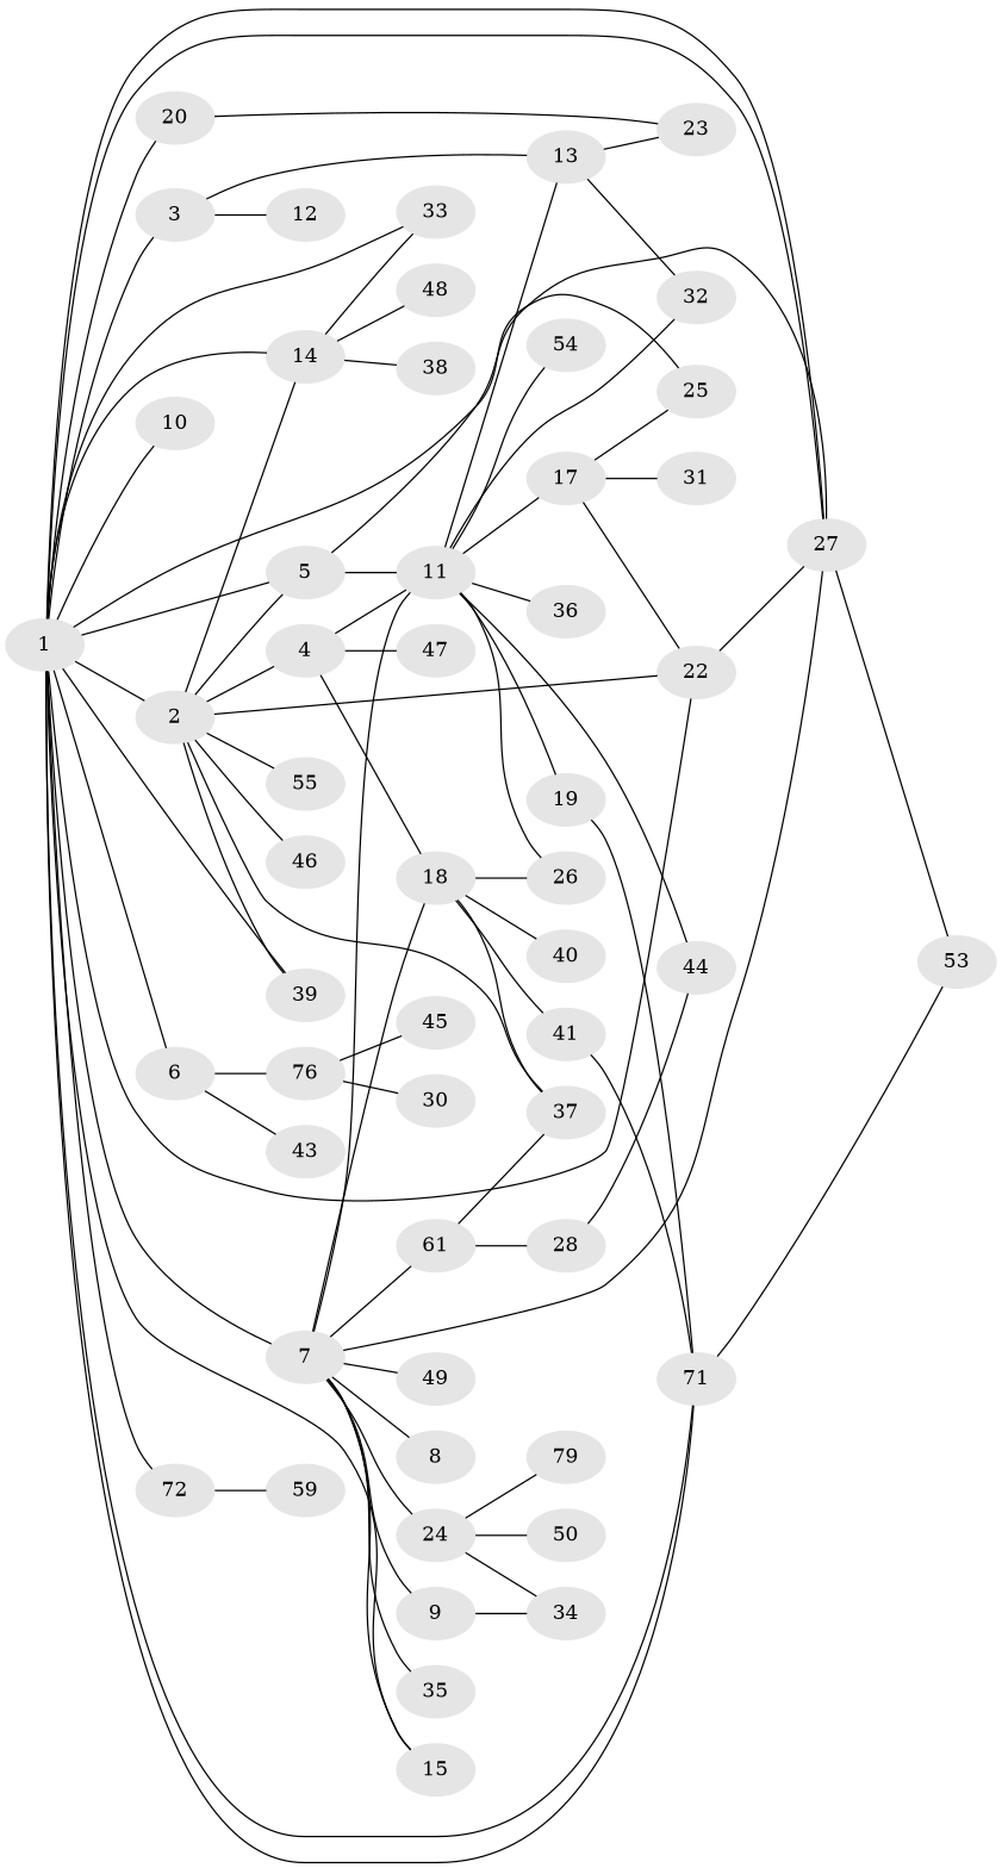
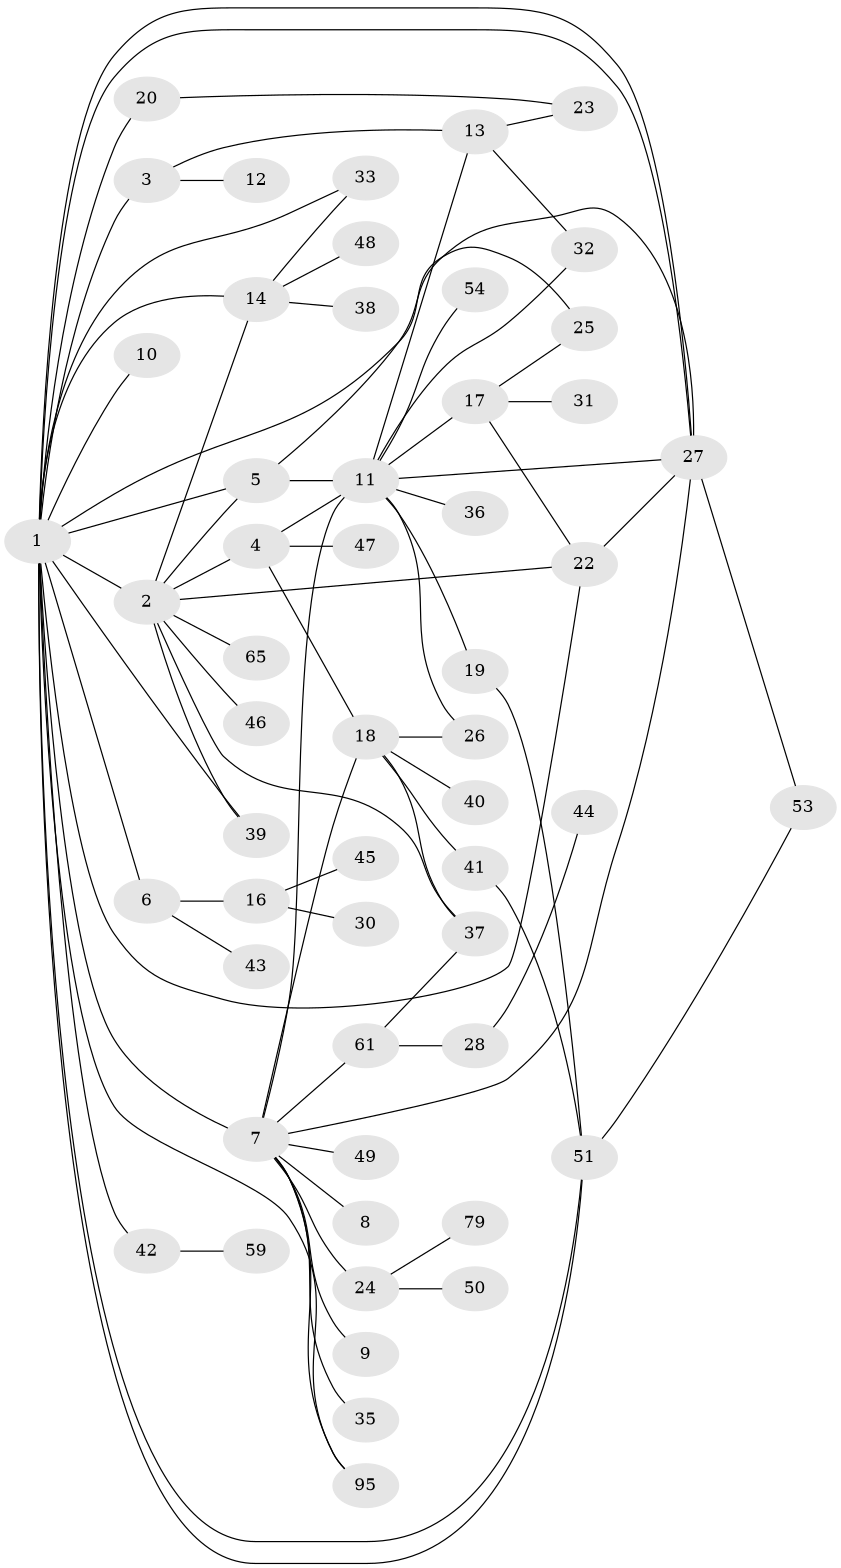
  graph {
    rankdir=LR
    node [color=gray90 style=filled]
    1
    2
    3
    5
    6
    7
    10
    14
-   15
+   15 [label=95]
    20
    22
    25
    27
    33
    39
-   42 [label=72]
-   51 [label=71]
+   42
+   51
    4
    37
    46
-   55
+   55 [label=65]
    12
    13
    11
-   16 [label=76]
+   16
    43
    18
    8
    9
    n30 [label=61]
    24
    35
    49
    38
    48
    23
    53
    n38 [label=59]
    47
    32
    17
    19
    26
    36
    54
    40
    41
    30
    45
-   34
    28
    n52 [label=79]
    50
    31
    44
    1 -- 2
    1 -- 3
    1 -- 5
    1 -- 6
    1 -- 7
    1 -- 10
    1 -- 14
    1 -- 15
    1 -- 20
    1 -- 22
    1 -- 25
    1 -- 27
    1 -- 27
    1 -- 33
    1 -- 39
    1 -- 42
    1 -- 51
    1 -- 51
    2 -- 5
    2 -- 14
    2 -- 22
    2 -- 39
    2 -- 4
    2 -- 37
    2 -- 46
    2 -- 55
    3 -- 12
    3 -- 13
    5 -- 27
    5 -- 11
    6 -- 16
    6 -- 43
    7 -- 15
    7 -- 27
    7 -- 11
    7 -- 18
    7 -- 8
    7 -- 9
    7 -- n30
    7 -- 24
    7 -- 35
    7 -- 49
    14 -- 33
    14 -- 38
    14 -- 48
    20 -- 23
    22 -- 27
    27 -- 53
    42 -- n38
    51 -- 53
    4 -- 11
    4 -- 18
    4 -- 47
    13 -- 23
    13 -- 32
-   11 -- 44
+   11 -- 27
    11 -- 13
    11 -- 32
    11 -- 17
    11 -- 19
    11 -- 26
    11 -- 36
    11 -- 54
    16 -- 30
    16 -- 45
    18 -- 37
    18 -- 26
    18 -- 40
    18 -- 41
-   9 -- 34
    n30 -- 37
    n30 -- 28
-   24 -- 34
    24 -- n52
    24 -- 50
    17 -- 22
    17 -- 25
    17 -- 31
    19 -- 51
    41 -- 51
    28 -- 44
  }
